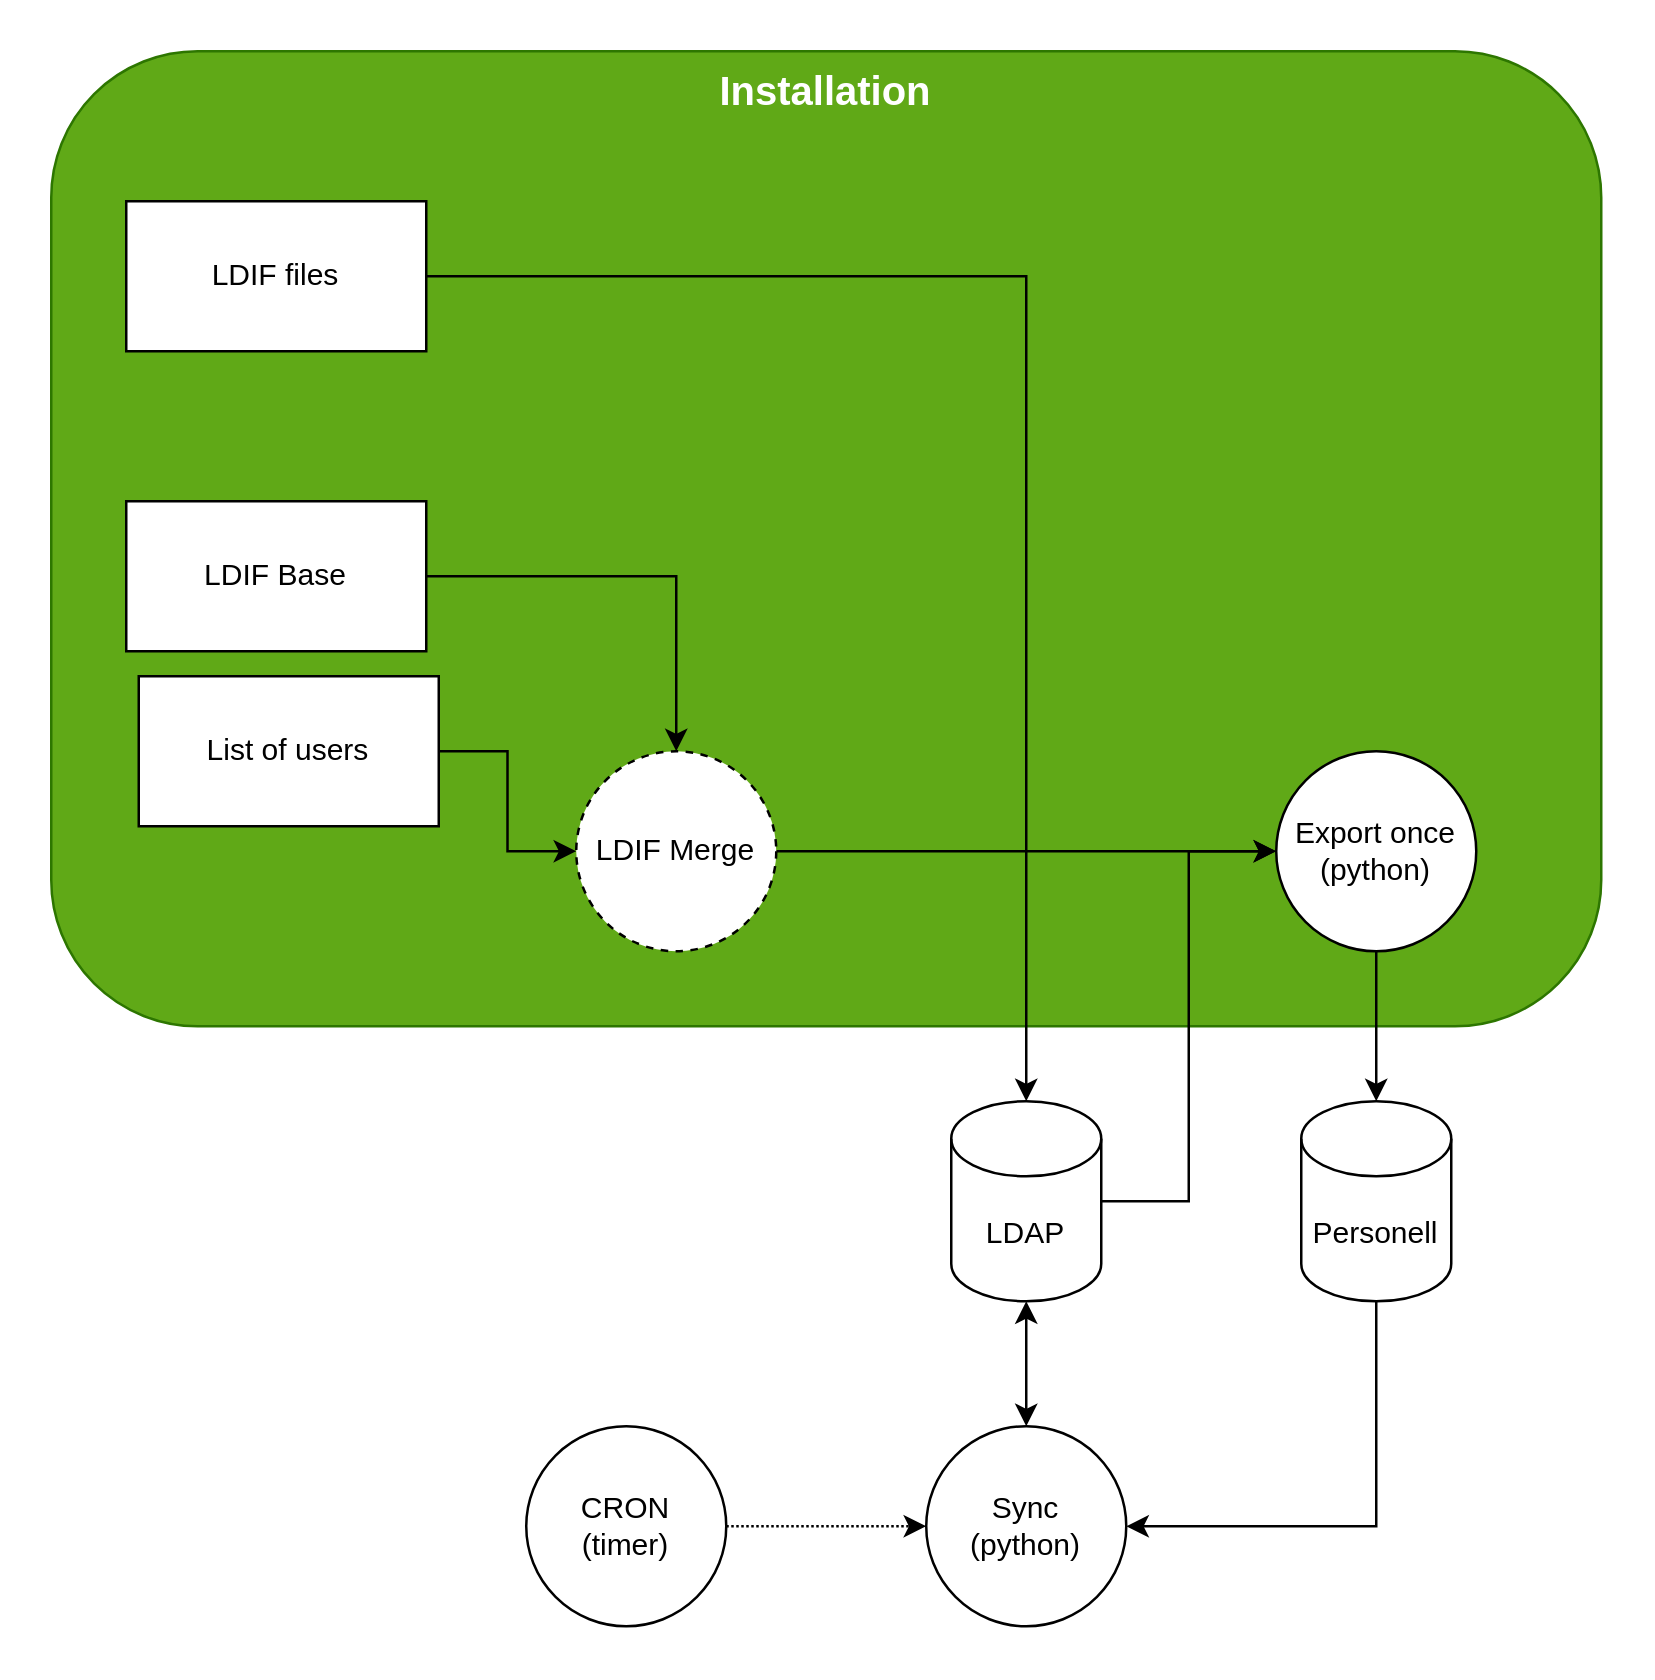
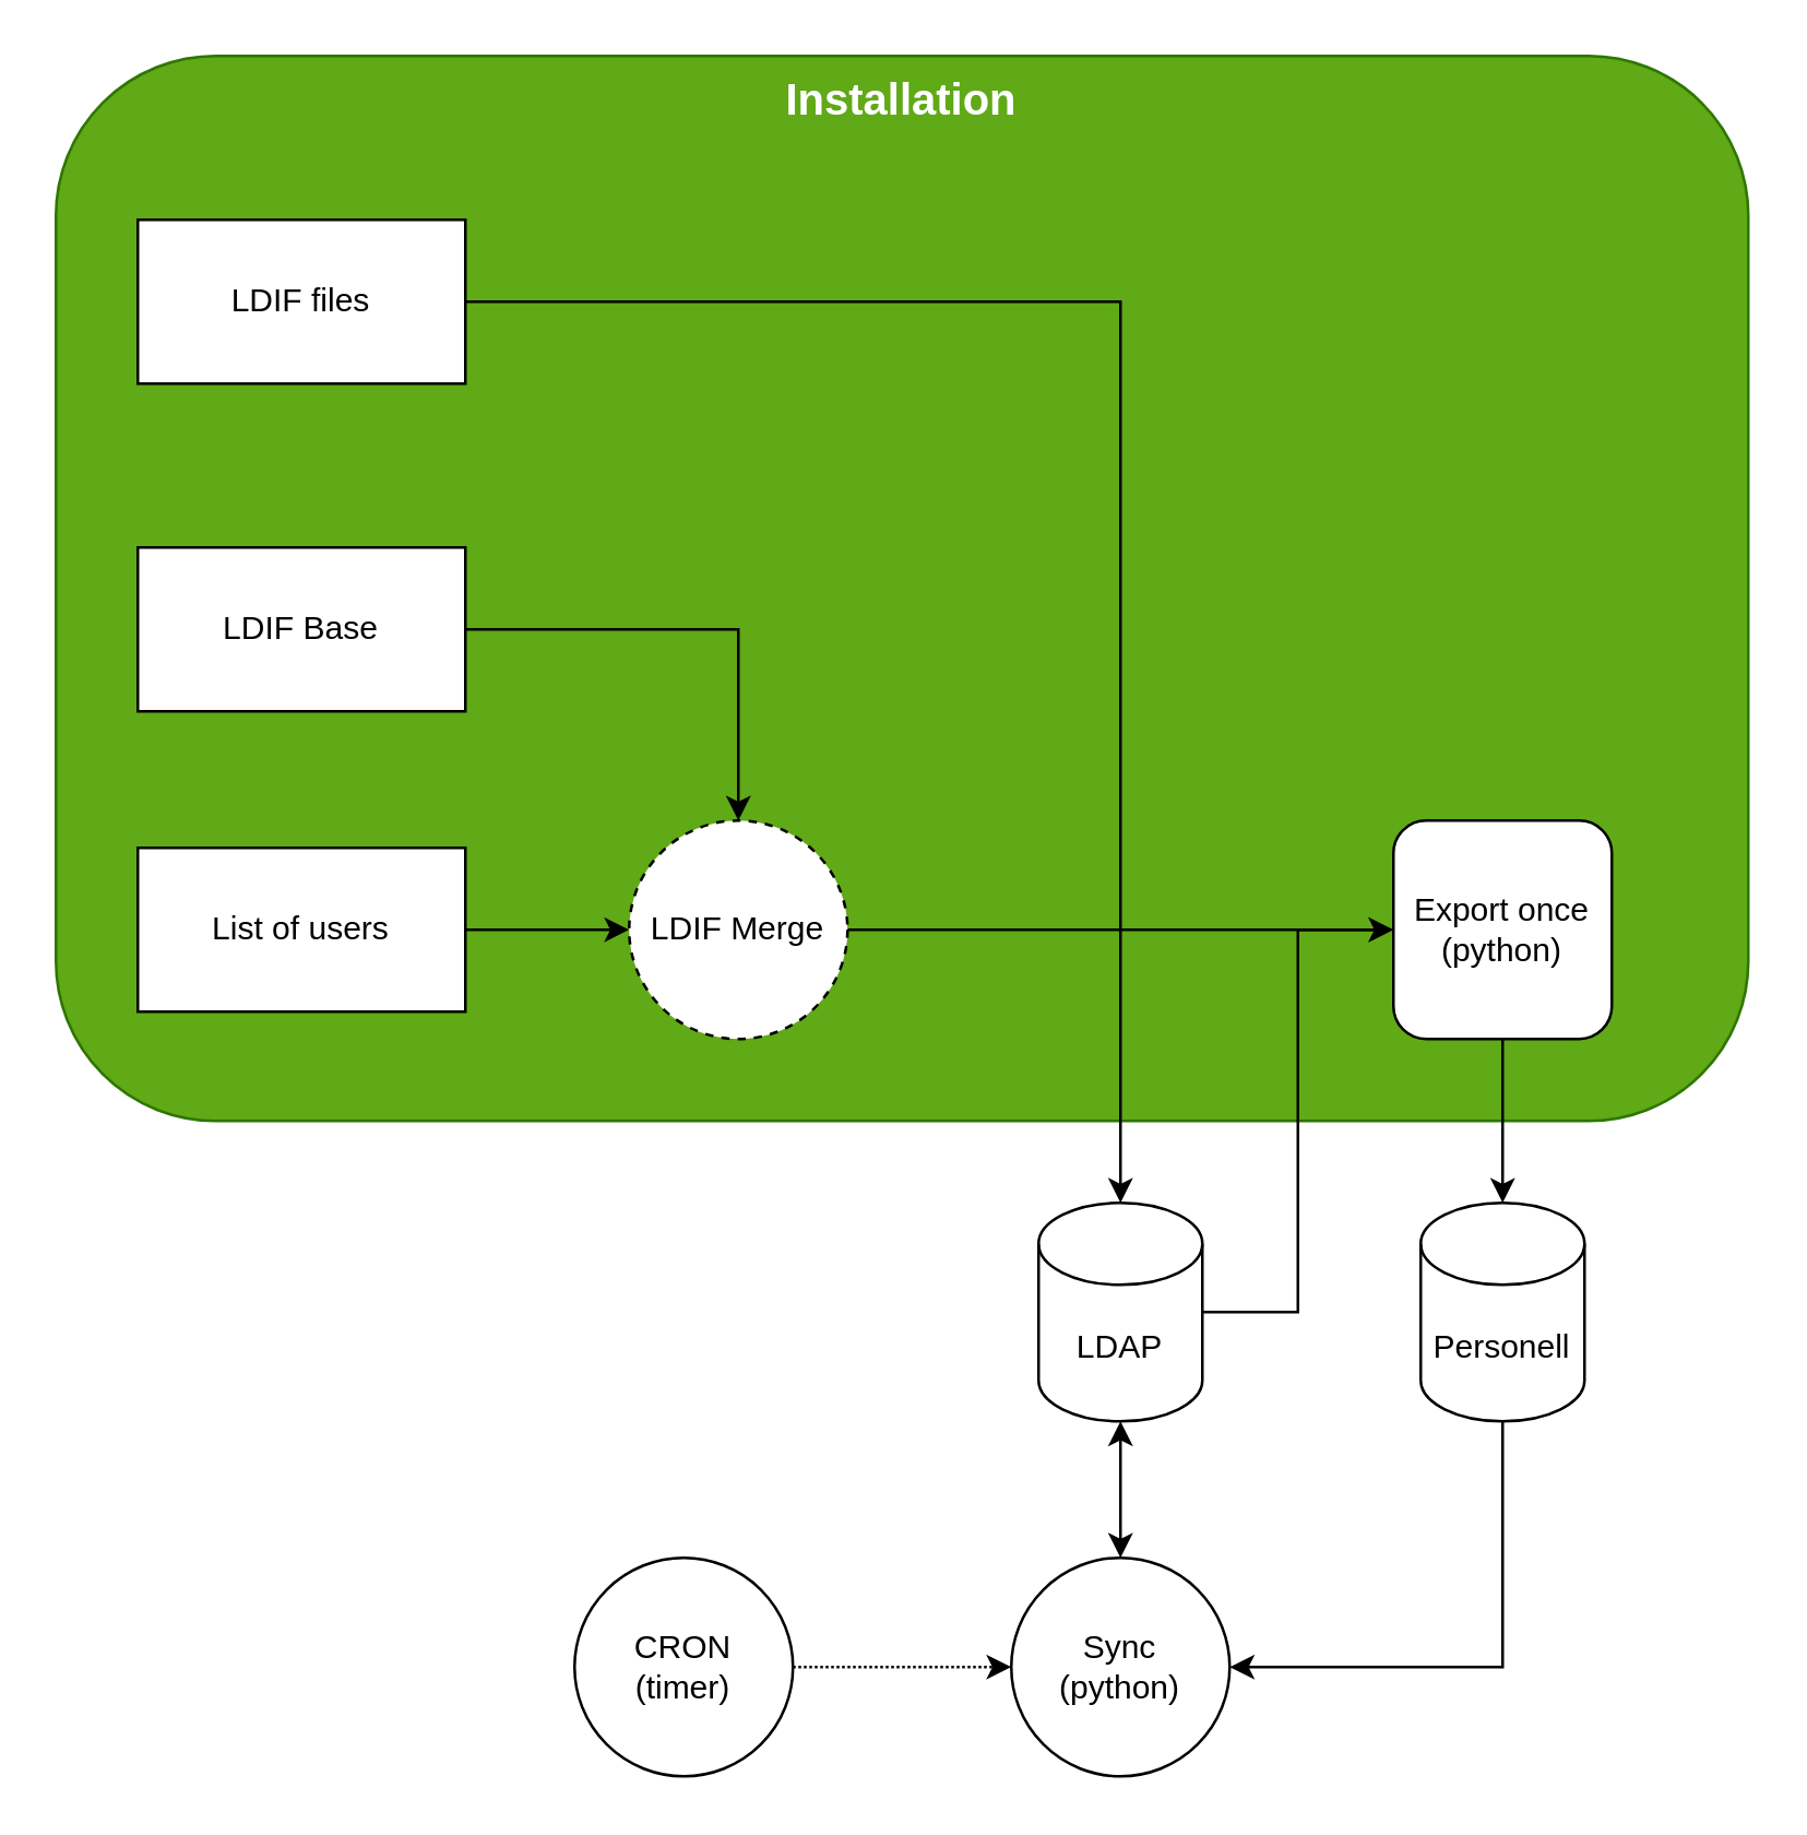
  <mxCell id="0" />
  <mxCell id="1" parent="0" />
  <mxCell id="2" value="Installation" style="rounded=1;whiteSpace=wrap;html=1;fillColor=#60a917;fontColor=#ffffff;strokeColor=#2D7600;verticalAlign=top;fontStyle=1;fontSize=16;" parent="1" vertex="1"><mxGeometry x="20" y="20" width="620" height="390" as="geometry" /></mxCell>
  <mxCell id="3" style="edgeStyle=orthogonalEdgeStyle;rounded=0;orthogonalLoop=1;jettySize=auto;html=1;" parent="1" source="4" target="8" edge="1"><mxGeometry relative="1" as="geometry" /></mxCell>
  <mxCell id="4" value="LDIF Base" style="rounded=0;whiteSpace=wrap;html=1;" parent="1" vertex="1"><mxGeometry x="50" y="200" width="120" height="60" as="geometry" /></mxCell>
  <mxCell id="5" style="edgeStyle=orthogonalEdgeStyle;rounded=0;orthogonalLoop=1;jettySize=auto;html=1;exitX=1;exitY=0.5;exitDx=0;exitDy=0;" parent="1" source="6" target="8" edge="1"><mxGeometry relative="1" as="geometry" /></mxCell>
- <mxCell id="6" value="List of users" style="rounded=0;whiteSpace=wrap;html=1;" parent="1" vertex="1"><mxGeometry x="55" y="270" width="120" height="60" as="geometry" /></mxCell>
+ <mxCell id="6" value="List of users" style="rounded=0;whiteSpace=wrap;html=1;" parent="1" vertex="1"><mxGeometry x="50" y="310" width="120" height="60" as="geometry" /></mxCell>
  <mxCell id="7" style="edgeStyle=orthogonalEdgeStyle;rounded=0;orthogonalLoop=1;jettySize=auto;html=1;exitX=1;exitY=0.5;exitDx=0;exitDy=0;" parent="1" source="8" target="16" edge="1"><mxGeometry relative="1" as="geometry" /></mxCell>
  <mxCell id="8" value="LDIF Merge" style="ellipse;whiteSpace=wrap;html=1;aspect=fixed;dashed=1;" parent="1" vertex="1"><mxGeometry x="230" y="300" width="80" height="80" as="geometry" /></mxCell>
  <mxCell id="9" style="edgeStyle=orthogonalEdgeStyle;rounded=0;orthogonalLoop=1;jettySize=auto;html=1;exitX=1;exitY=0.5;exitDx=0;exitDy=0;exitPerimeter=0;entryX=0;entryY=0.5;entryDx=0;entryDy=0;" parent="1" source="10" target="16" edge="1"><mxGeometry relative="1" as="geometry" /></mxCell>
  <mxCell id="10" value="LDAP" style="shape=cylinder3;whiteSpace=wrap;html=1;boundedLbl=1;backgroundOutline=1;size=15;" parent="1" vertex="1"><mxGeometry x="380" y="440" width="60" height="80" as="geometry" /></mxCell>
  <mxCell id="11" style="edgeStyle=orthogonalEdgeStyle;rounded=0;orthogonalLoop=1;jettySize=auto;html=1;exitX=1;exitY=0.5;exitDx=0;exitDy=0;" parent="1" source="12" target="10" edge="1"><mxGeometry relative="1" as="geometry" /></mxCell>
  <mxCell id="12" value="LDIF files" style="rounded=0;whiteSpace=wrap;html=1;" parent="1" vertex="1"><mxGeometry x="50" y="80" width="120" height="60" as="geometry" /></mxCell>
  <mxCell id="13" style="edgeStyle=orthogonalEdgeStyle;rounded=0;orthogonalLoop=1;jettySize=auto;html=1;exitX=0.5;exitY=1;exitDx=0;exitDy=0;exitPerimeter=0;" parent="1" source="14" target="20" edge="1"><mxGeometry relative="1" as="geometry"><mxPoint x="610" y="580" as="targetPoint" /><Array as="points"><mxPoint x="550" y="610" /></Array></mxGeometry></mxCell>
  <mxCell id="14" value="Personell" style="shape=cylinder3;whiteSpace=wrap;html=1;boundedLbl=1;backgroundOutline=1;size=15;" parent="1" vertex="1"><mxGeometry x="520" y="440" width="60" height="80" as="geometry" /></mxCell>
  <mxCell id="15" style="edgeStyle=orthogonalEdgeStyle;rounded=0;orthogonalLoop=1;jettySize=auto;html=1;" parent="1" source="16" target="14" edge="1"><mxGeometry relative="1" as="geometry" /></mxCell>
- <mxCell id="16" value="Export once&lt;br&gt;(python)" style="ellipse;whiteSpace=wrap;html=1;aspect=fixed;" parent="1" vertex="1"><mxGeometry x="510" y="300" width="80" height="80" as="geometry" /></mxCell>
+ <mxCell id="16" value="Export once&lt;br&gt;(python)" style="whiteSpace=wrap;html=1;aspect=fixed;rounded=1;" parent="1" vertex="1"><mxGeometry x="510" y="300" width="80" height="80" as="geometry" /></mxCell>
  <mxCell id="17" style="edgeStyle=orthogonalEdgeStyle;rounded=0;orthogonalLoop=1;jettySize=auto;html=1;dashed=1;dashPattern=1 1;" parent="1" source="18" target="20" edge="1"><mxGeometry relative="1" as="geometry" /></mxCell>
  <mxCell id="18" value="CRON&lt;br&gt;(timer)" style="ellipse;whiteSpace=wrap;html=1;aspect=fixed;" parent="1" vertex="1"><mxGeometry x="210" y="570" width="80" height="80" as="geometry" /></mxCell>
  <mxCell id="19" style="edgeStyle=orthogonalEdgeStyle;rounded=0;orthogonalLoop=1;jettySize=auto;html=1;exitX=0.5;exitY=0;exitDx=0;exitDy=0;entryX=0.5;entryY=1;entryDx=0;entryDy=0;entryPerimeter=0;startArrow=classic;startFill=1;" parent="1" source="20" target="10" edge="1"><mxGeometry relative="1" as="geometry" /></mxCell>
  <mxCell id="20" value="Sync&lt;br&gt;(python)" style="ellipse;whiteSpace=wrap;html=1;aspect=fixed;" parent="1" vertex="1"><mxGeometry x="370" y="570" width="80" height="80" as="geometry" /></mxCell>
